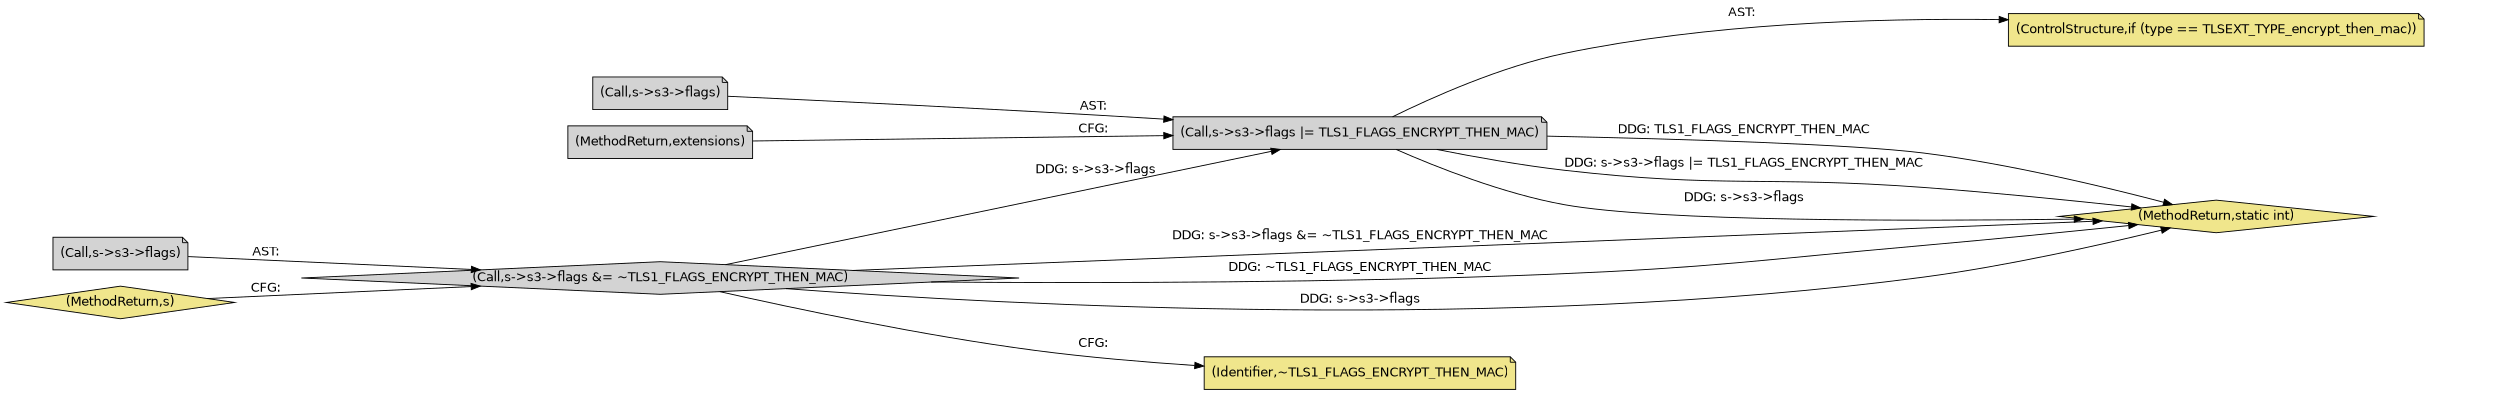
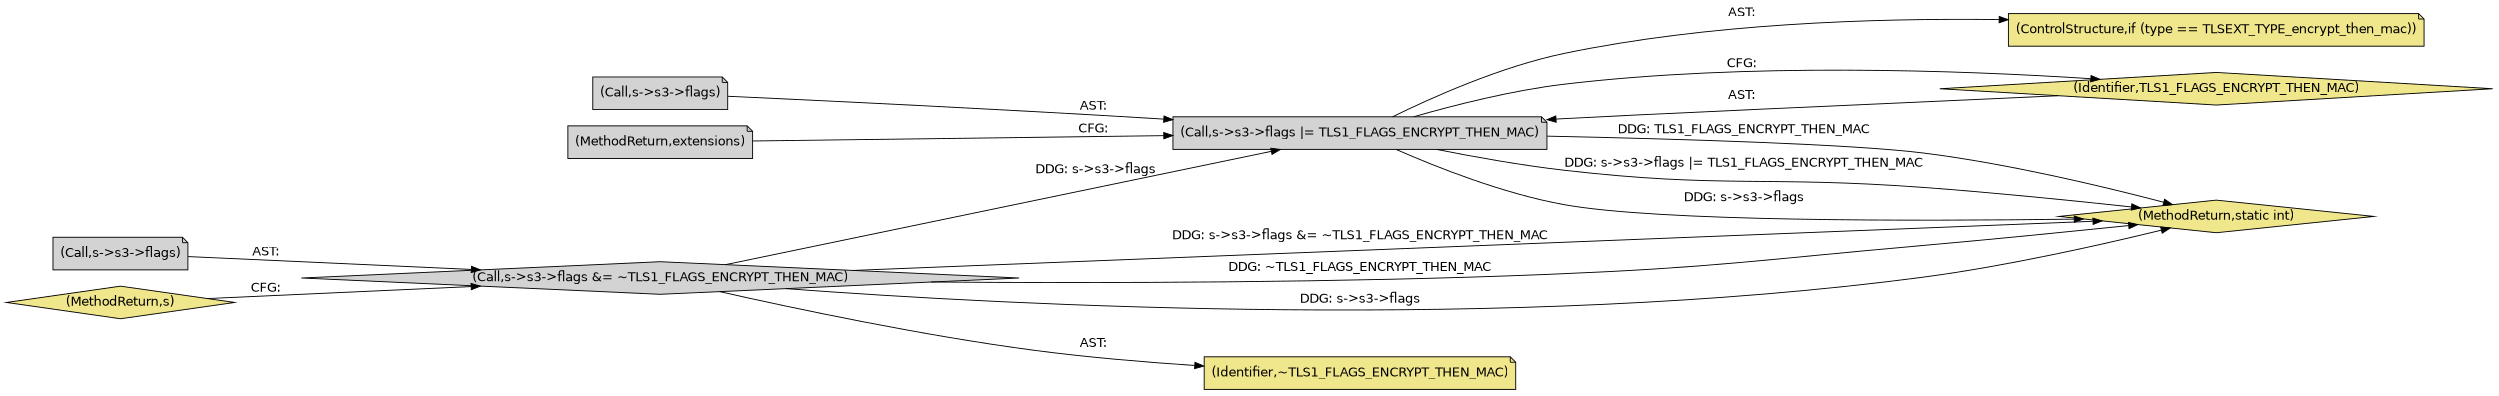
  digraph {
    fontname="DejaVu Sans"
    rankdir=LR
    node [fillcolor=lightgrey fontname="DejaVu Sans" shape=note style=filled]
    edge [fontname="DejaVu Sans"]
    n1 [label="(Call,s->s3->flags |= TLS1_FLAGS_ENCRYPT_THEN_MAC)"]
    n2 [fillcolor=khaki label="(ControlStructure,if (type == TLSEXT_TYPE_encrypt_then_mac))"]
+   n3 [fillcolor=khaki label="(Identifier,TLS1_FLAGS_ENCRYPT_THEN_MAC)" shape=diamond]
    n4 [fillcolor=khaki label="(MethodReturn,static int)" shape=diamond]
    n5 [label="(Call,s->s3->flags &= ~TLS1_FLAGS_ENCRYPT_THEN_MAC)" shape=diamond]
    n6 [fillcolor=khaki label="(Identifier,~TLS1_FLAGS_ENCRYPT_THEN_MAC)"]
    n7 [label="(Call,s->s3->flags)"]
    n8 [label="(Call,s->s3->flags)"]
    n9 [label="(MethodReturn,extensions)"]
    n10 [fillcolor=khaki label="(MethodReturn,s)" shape=diamond]
    n1 -> n2 [label="AST: "]
+   n1 -> n3 [label="CFG: "]
    n1 -> n4 [label="DDG: TLS1_FLAGS_ENCRYPT_THEN_MAC"]
    n1 -> n4 [label="DDG: s->s3->flags |= TLS1_FLAGS_ENCRYPT_THEN_MAC"]
    n1 -> n4 [label="DDG: s->s3->flags"]
+   n3 -> n1 [label="AST: "]
    n5 -> n1 [label="DDG: s->s3->flags"]
    n5 -> n4 [label="DDG: s->s3->flags &= ~TLS1_FLAGS_ENCRYPT_THEN_MAC"]
    n5 -> n4 [label="DDG: ~TLS1_FLAGS_ENCRYPT_THEN_MAC"]
    n5 -> n4 [label="DDG: s->s3->flags"]
-   n5 -> n6 [label="CFG: "]
+   n5 -> n6 [label="AST: "]
    n7 -> n5 [label="AST: "]
    n8 -> n1 [label="AST: "]
    n9 -> n1 [label="CFG: "]
    n10 -> n5 [label="CFG: "]
  }
